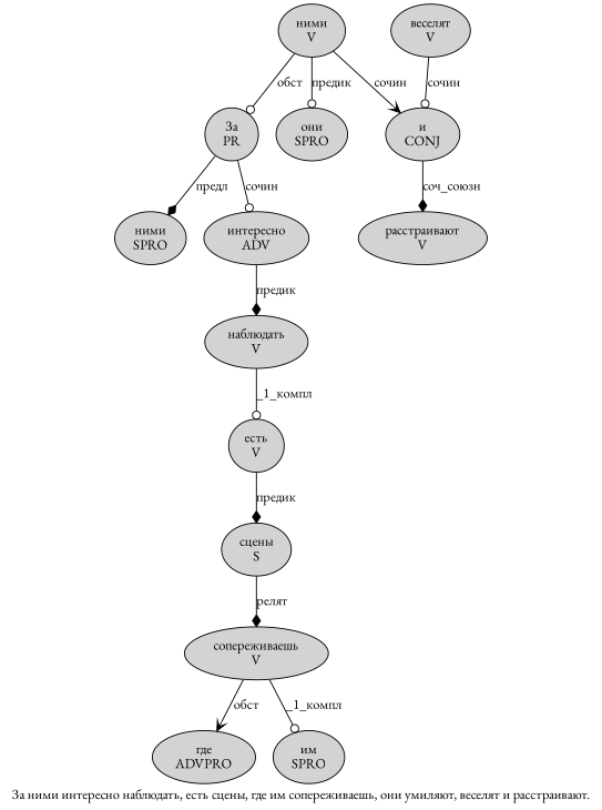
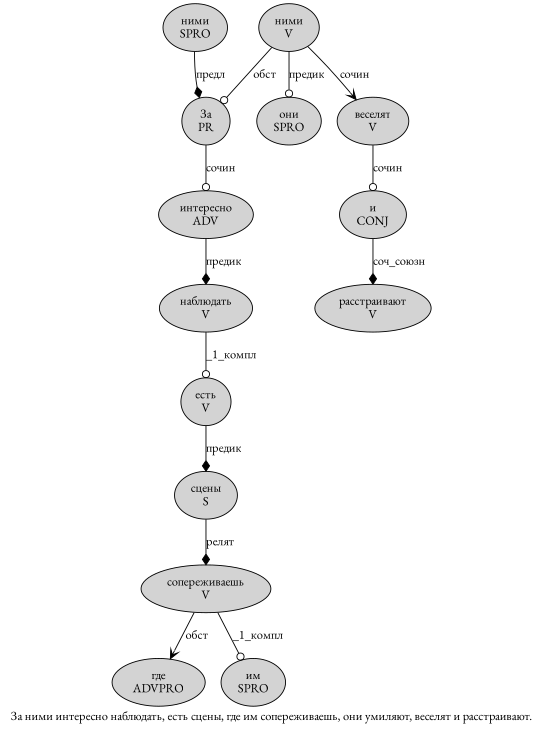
  digraph {
    fontname="EB Garamond"
    label="За ними интересно наблюдать, есть сцены, где им сопереживаешь, они умиляют, веселят и расстраивают."
    node [fillcolor=lightgray fontname="EB Garamond" penwidth=1 shape=ellipse style=filled]
    edge [arrowhead=odot fontname="EB Garamond"]
    n1 [label="За\nPR"]
    n2 [label="ними\nSPRO"]
    n3 [label="интересно\nADV"]
    n4 [label="наблюдать\nV"]
    n5 [label="есть\nV"]
    n6 [label="сцены\nS"]
    n7 [label="сопереживаешь\nV"]
    n8 [label="где\nADVPRO"]
    n9 [label="им\nSPRO"]
    n10 [label="они\nSPRO"]
    n11 [label="ними\nV"]
    n12 [label="веселят\nV"]
    n13 [label="и\nCONJ"]
    n14 [label="расстраивают\nV"]
-   n1 -> n2 [arrowhead=diamond label="предл"]
+   n2 -> n1 [arrowhead=diamond label="предл"]
    n1 -> n3 [label="сочин"]
    n3 -> n4 [arrowhead=diamond label="предик"]
    n4 -> n5 [label="_1_компл"]
    n5 -> n6 [arrowhead=diamond label="предик"]
    n6 -> n7 [arrowhead=diamond label="релят"]
    n7 -> n8 [arrowhead=vee label="обст"]
    n7 -> n9 [label="_1_компл"]
    n11 -> n1 [label="обст"]
    n11 -> n10 [label="предик"]
-   n11 -> n13 [arrowhead=vee label="сочин"]
+   n11 -> n12 [arrowhead=vee label="сочин"]
    n12 -> n13 [label="сочин"]
    n13 -> n14 [arrowhead=diamond label="соч_союзн"]
  }
